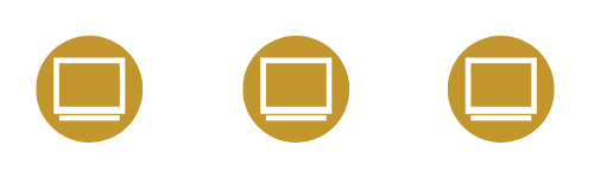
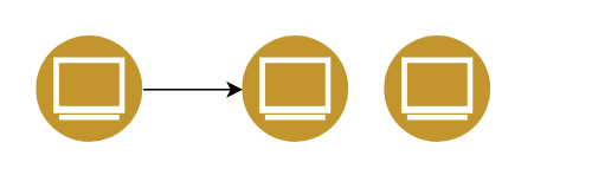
  <mxCell id="0" />
  <mxCell id="1" parent="0" />
+ <mxCell id="2" value="" style="edgeStyle=none;html=1;fontColor=#FFFFFF;" edge="1" parent="1" source="3" target="4"><mxGeometry relative="1" as="geometry" /></mxCell>
  <mxCell id="3" value="&lt;font color=&quot;#ffffff&quot;&gt;Login&lt;/font&gt;" style="aspect=fixed;perimeter=ellipsePerimeter;html=1;align=center;shadow=0;dashed=0;fontColor=#4277BB;labelBackgroundColor=#ffffff;fontSize=12;spacingTop=3;image;image=img/lib/ibm/users/browser.svg;" vertex="1" parent="1"><mxGeometry x="20" y="20" width="60" height="60" as="geometry" /></mxCell>
  <mxCell id="4" value="&lt;font color=&quot;#ffffff&quot;&gt;Cursos&lt;/font&gt;" style="aspect=fixed;perimeter=ellipsePerimeter;html=1;align=center;shadow=0;dashed=0;fontColor=#4277BB;labelBackgroundColor=#ffffff;fontSize=12;spacingTop=3;image;image=img/lib/ibm/users/browser.svg;" vertex="1" parent="1"><mxGeometry x="136" y="20" width="60" height="60" as="geometry" /></mxCell>
- <mxCell id="5" value="&lt;font color=&quot;#ffffff&quot;&gt;Curso&lt;/font&gt;" style="aspect=fixed;perimeter=ellipsePerimeter;html=1;align=center;shadow=0;dashed=0;fontColor=#4277BB;labelBackgroundColor=#ffffff;fontSize=12;spacingTop=3;image;image=img/lib/ibm/users/browser.svg;" vertex="1" parent="1"><mxGeometry x="251" y="20" width="60" height="60" as="geometry" /></mxCell>
+ <mxCell id="5" value="&lt;font color=&quot;#ffffff&quot;&gt;Curso&lt;/font&gt;" style="aspect=fixed;perimeter=ellipsePerimeter;html=1;align=center;shadow=0;dashed=0;fontColor=#4277BB;labelBackgroundColor=#ffffff;fontSize=12;spacingTop=3;image;image=img/lib/ibm/users/browser.svg;" vertex="1" parent="1"><mxGeometry x="216" y="20" width="60" height="60" as="geometry" /></mxCell>
